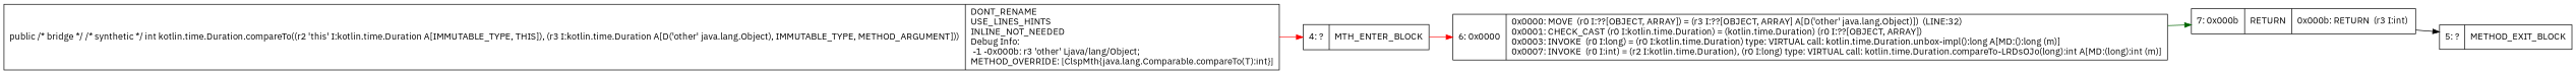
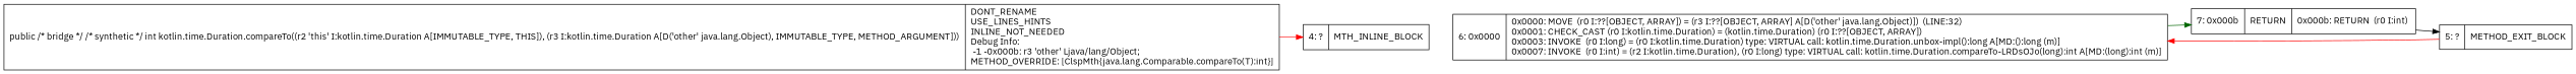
  digraph {
    fontname="IBM Plex Sans"
    rankdir=LR
    node [fontname="IBM Plex Sans" shape=record]
    edge [color=red fontname="IBM Plex Sans"]
-   n1 [label="{4\:\ ?|MTH_ENTER_BLOCK\l}"]
+   n1 [label="{4\:\ ?|MTH_INLINE_BLOCK\l}"]
    n2 [label="{6\:\ 0x0000|0x0000: MOVE  (r0 I:??[OBJECT, ARRAY]) = (r3 I:??[OBJECT, ARRAY] A[D('other' java.lang.Object)])  (LINE:32)\l0x0001: CHECK_CAST (r0 I:kotlin.time.Duration) = (kotlin.time.Duration) (r0 I:??[OBJECT, ARRAY]) \l0x0003: INVOKE  (r0 I:long) = (r0 I:kotlin.time.Duration) type: VIRTUAL call: kotlin.time.Duration.unbox\-impl():long A[MD:():long (m)]\l0x0007: INVOKE  (r0 I:int) = (r2 I:kotlin.time.Duration), (r0 I:long) type: VIRTUAL call: kotlin.time.Duration.compareTo\-LRDsOJo(long):int A[MD:(long):int (m)]\l}"]
-   n3 [label="{7\:\ 0x000b|RETURN\l|0x000b: RETURN  (r3 I:int) \l}"]
+   n3 [label="{7\:\ 0x000b|RETURN\l|0x000b: RETURN  (r0 I:int) \l}"]
    n4 [label="{5\:\ ?|METHOD_EXIT_BLOCK\l}"]
    n5 [label="{public \/* bridge *\/ \/* synthetic *\/ int kotlin.time.Duration.compareTo((r2 'this' I:kotlin.time.Duration A[IMMUTABLE_TYPE, THIS]), (r3 I:kotlin.time.Duration A[D('other' java.lang.Object), IMMUTABLE_TYPE, METHOD_ARGUMENT]))  | DONT_RENAME\lUSE_LINES_HINTS\lINLINE_NOT_NEEDED\lDebug Info:\l  \-1 \-0x000b: r3 'other' Ljava\/lang\/Object;\lMETHOD_OVERRIDE: [ClspMth\{java.lang.Comparable.compareTo(T):int\}]\l}"]
-   n1 -> n2
+   n4 -> n2
    n2 -> n3 [color=darkgreen]
    n3 -> n4 [color=black]
    n5 -> n1
  }
